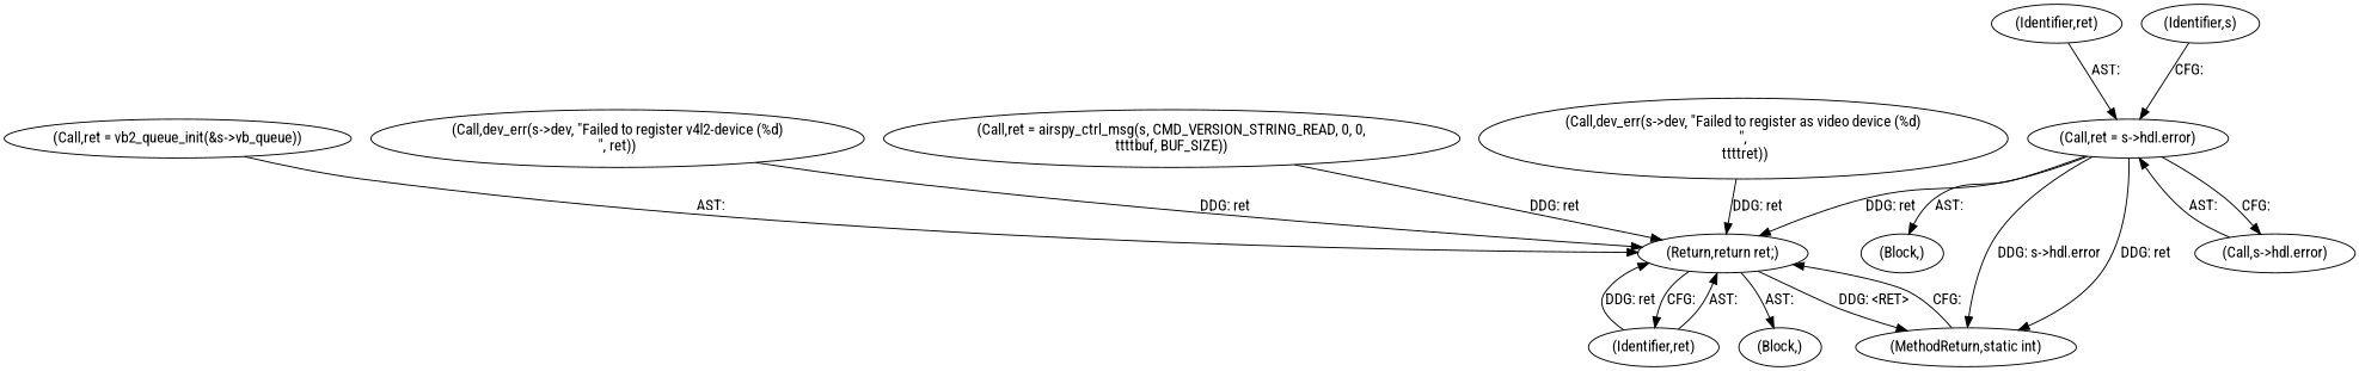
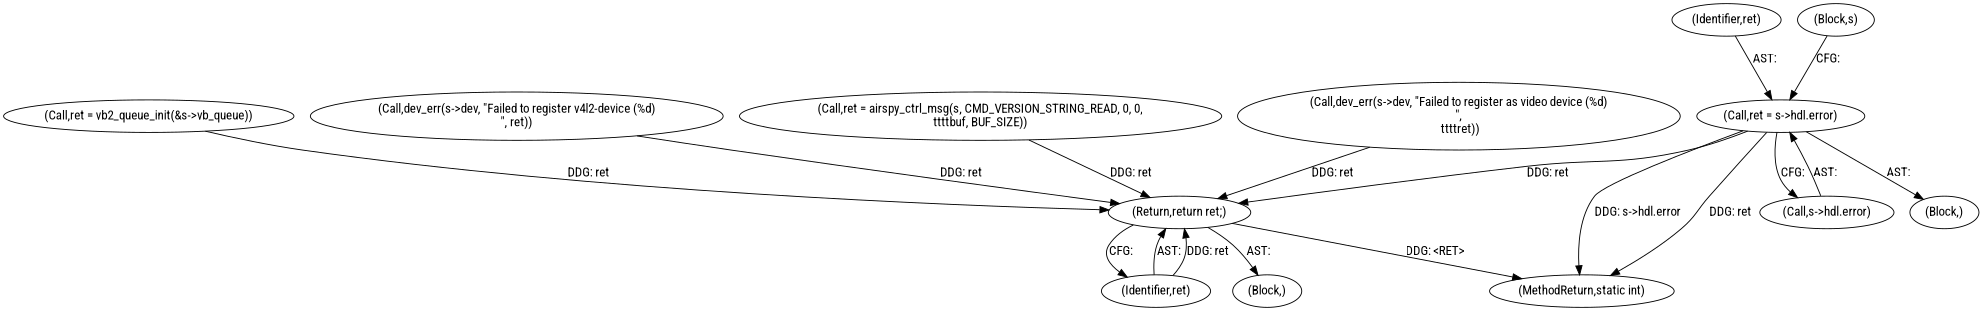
  digraph {
    fontname="Roboto Condensed"
    node [fontname="Roboto Condensed"]
    edge [fontname="Roboto Condensed"]
    n1 [label="(Call,ret = s->hdl.error)"]
    n2 [label="(Return,return ret;)"]
    n3 [label="(MethodReturn,static int)"]
    n4 [label="(Call,s->hdl.error)"]
    n5 [label="(Block,)"]
    n6 [label="(Identifier,ret)"]
    n7 [label="(Block,)"]
    n8 [label="(Call,ret = vb2_queue_init(&s->vb_queue))"]
    n9 [label="(Identifier,ret)"]
    n10 [label="(Call,dev_err(s->dev, \"Failed to register v4l2-device (%d)\n\", ret))"]
-   n11 [label="(Identifier,s)"]
+   n11 [label="(Block,s)"]
    n12 [label="(Call,ret = airspy_ctrl_msg(s, CMD_VERSION_STRING_READ, 0, 0,\n\t\t\t\tbuf, BUF_SIZE))"]
    n13 [label="(Call,dev_err(s->dev, \"Failed to register as video device (%d)\n\",\n \t\t\t\tret))"]
    n1 -> n2 [label="DDG: ret"]
    n1 -> n3 [label="DDG: s->hdl.error"]
    n1 -> n3 [label="DDG: ret"]
    n1 -> n4 [label="CFG: "]
    n1 -> n5 [label="AST: "]
    n2 -> n3 [label="DDG: <RET>"]
    n2 -> n6 [label="CFG: "]
    n2 -> n7 [label="AST: "]
-   n3 -> n2 [label="CFG: "]
    n4 -> n1 [label="AST: "]
    n6 -> n2 [label="AST: "]
    n6 -> n2 [label="DDG: ret"]
-   n8 -> n2 [label="AST: "]
+   n8 -> n2 [label="DDG: ret"]
    n9 -> n1 [label="AST: "]
    n10 -> n2 [label="DDG: ret"]
    n11 -> n1 [label="CFG: "]
    n12 -> n2 [label="DDG: ret"]
    n13 -> n2 [label="DDG: ret"]
  }
